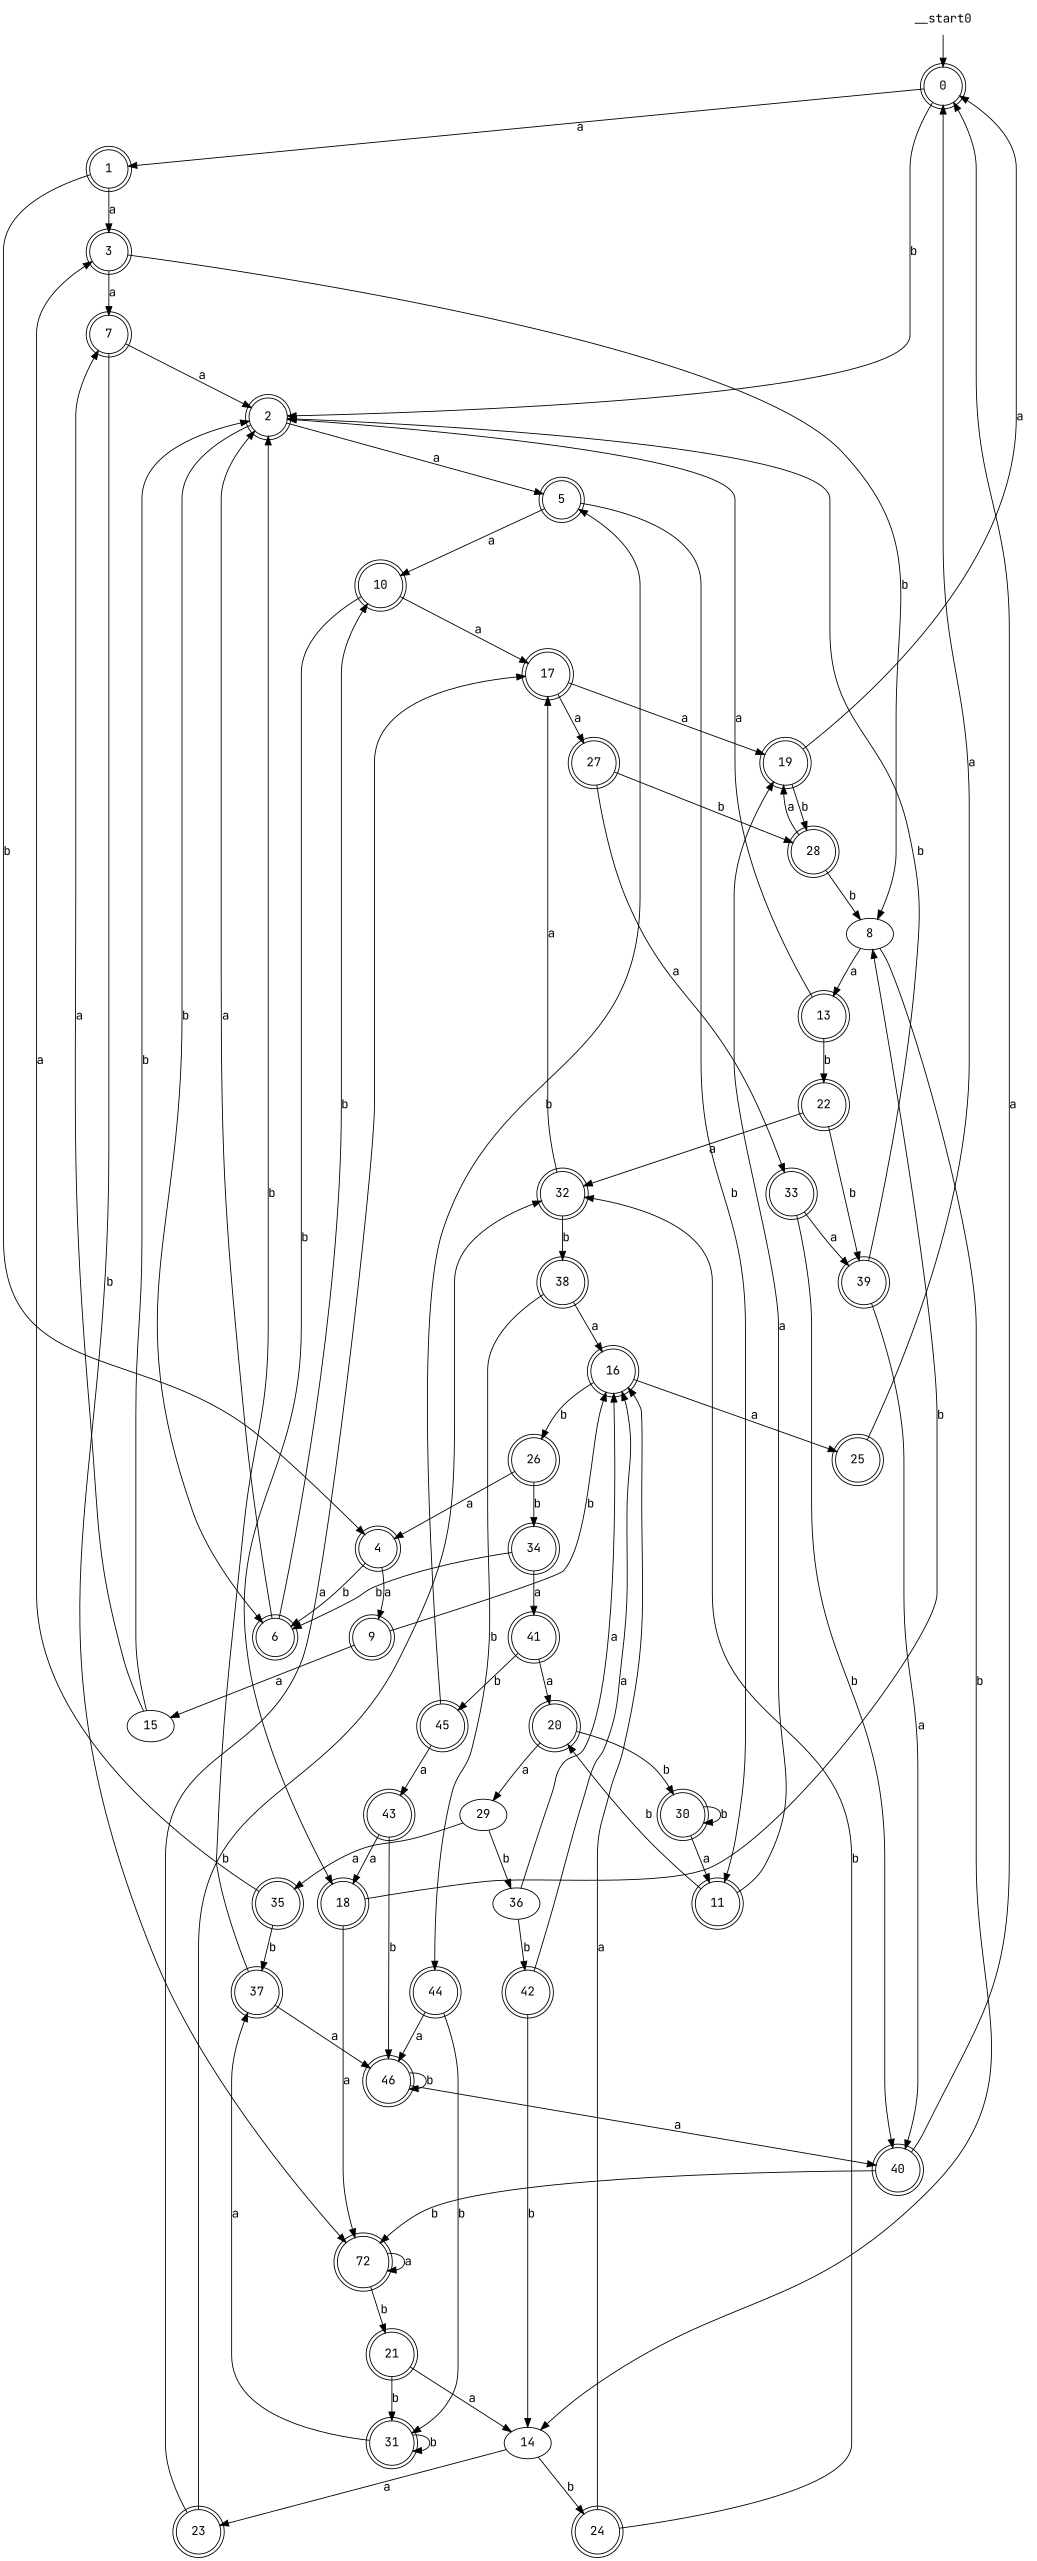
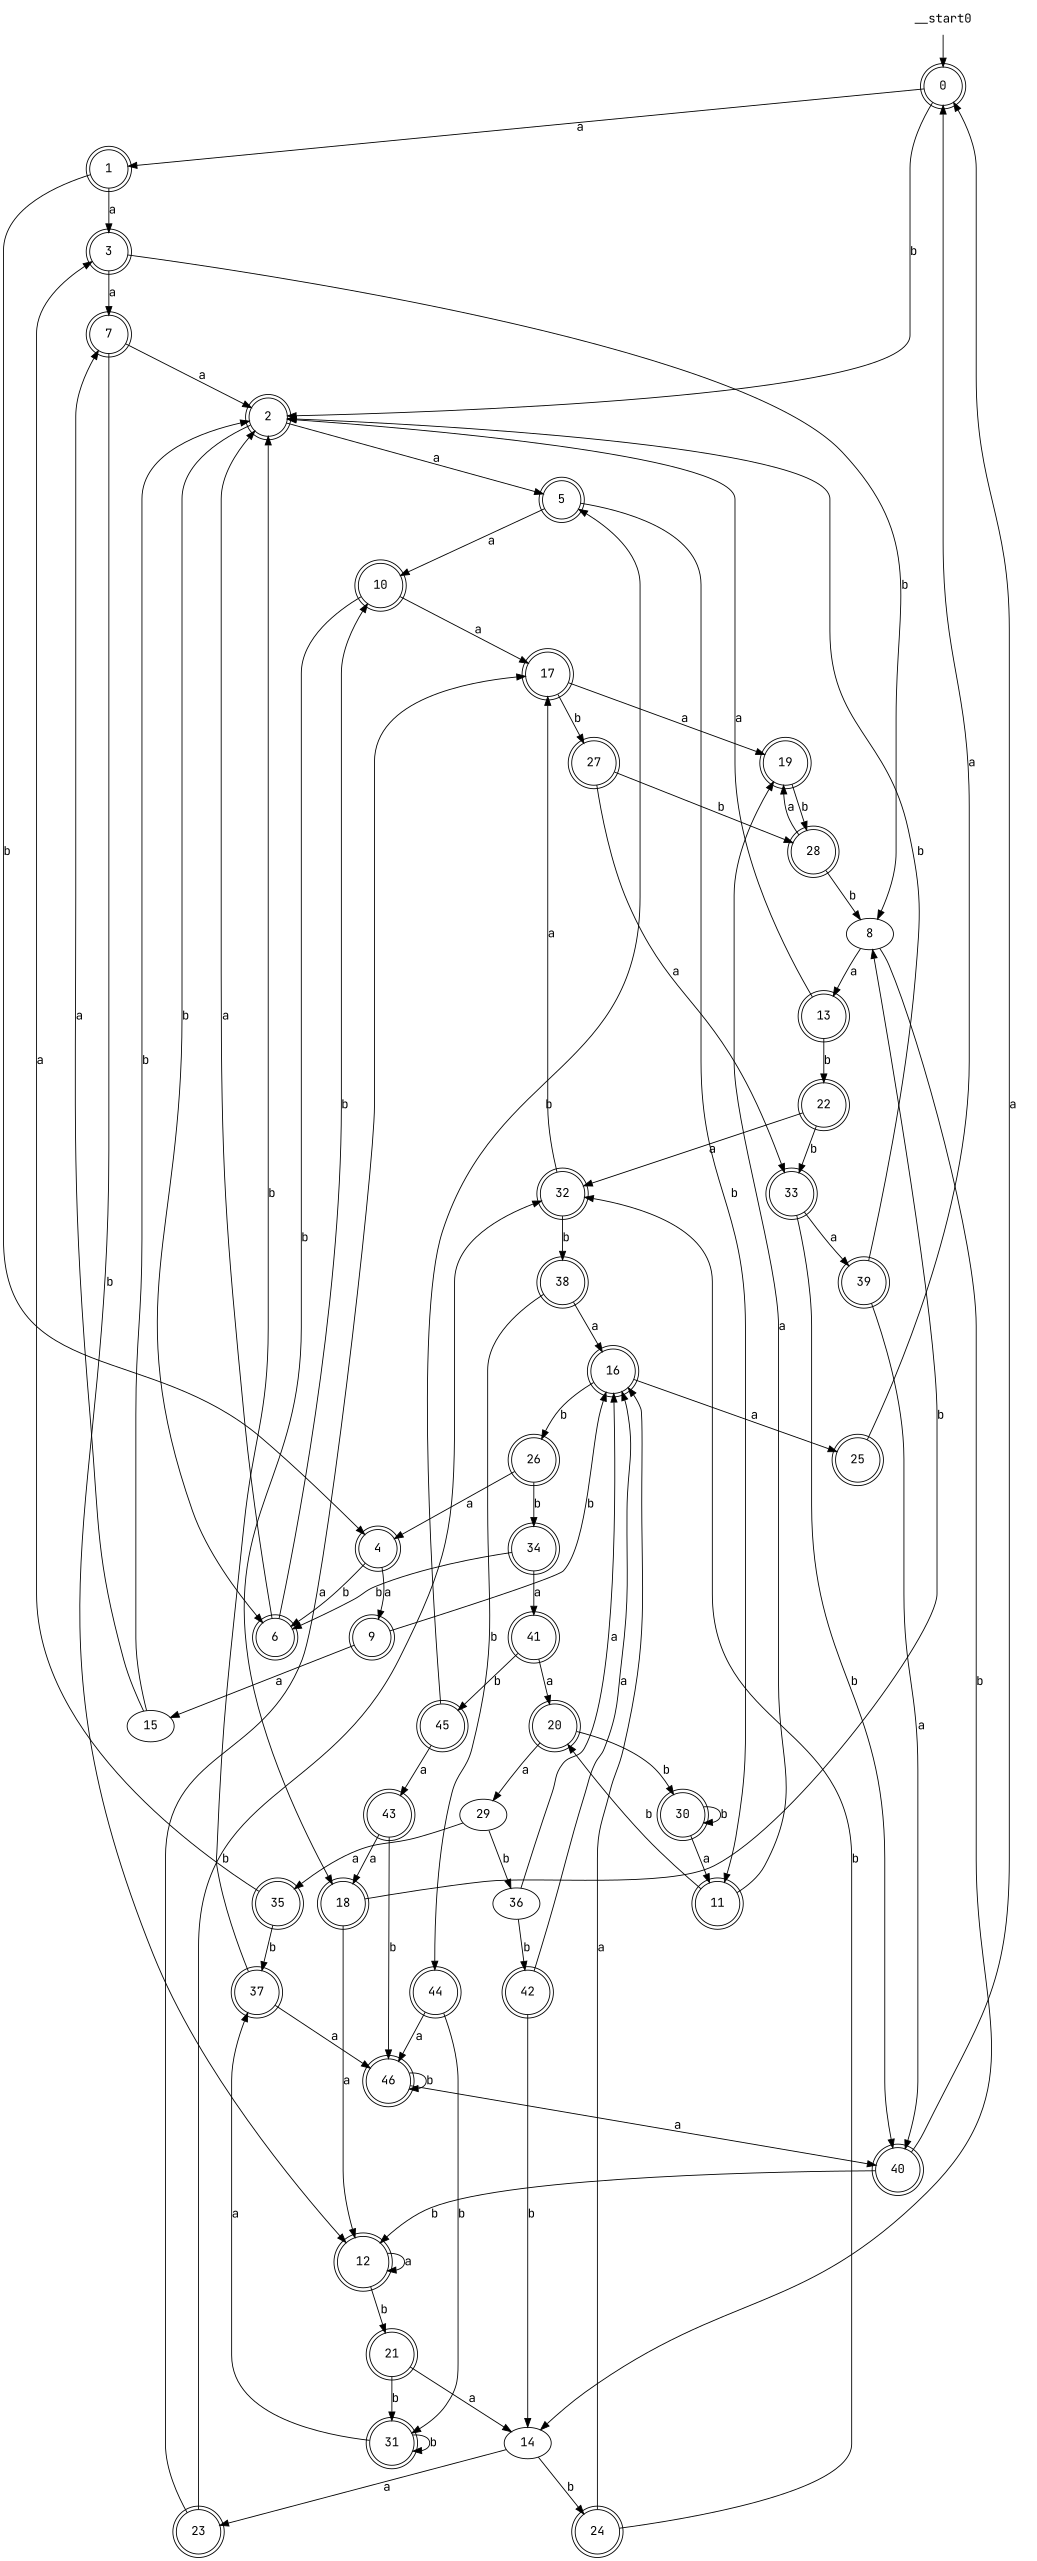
  digraph {
    fontname="JetBrains Mono"
    node [fontname="JetBrains Mono" shape=doublecircle]
    edge [fontname="JetBrains Mono"]
    __start0 [shape=none]
    0
    1
    2
    3
    4
    5
    6
    7
    8 [shape=""]
    9
    10
    11
-   12 [label=72]
+   12
    13
    14 [shape=""]
    15 [shape=""]
    16
    17
    18
    19
    20
    21
    22
    23
    24
    25
    26
    27
    28
    29 [shape=""]
    30
    31
    32
    33
    34
    35
    36 [shape=""]
    37
    38
    39
    40
    41
    42
    46
    44
    45
    43
    __start0 -> 0
    0 -> 1 [label=a]
    0 -> 2 [label=b]
    1 -> 3 [label=a]
    1 -> 4 [label=b]
    2 -> 5 [label=a]
    2 -> 6 [label=b]
    3 -> 7 [label=a]
    3 -> 8 [label=b]
    4 -> 6 [label=b]
    4 -> 9 [label=a]
    5 -> 10 [label=a]
    5 -> 11 [label=b]
    6 -> 2 [label=a]
    6 -> 10 [label=b]
    7 -> 2 [label=a]
    7 -> 12 [label=b]
    8 -> 13 [label=a]
    8 -> 14 [label=b]
    9 -> 15 [label=a]
    9 -> 16 [label=b]
    10 -> 17 [label=a]
    10 -> 18 [label=b]
    11 -> 19 [label=a]
    11 -> 20 [label=b]
    12 -> 12 [label=a]
    12 -> 21 [label=b]
    13 -> 2 [label=a]
    13 -> 22 [label=b]
    14 -> 23 [label=a]
    14 -> 24 [label=b]
    15 -> 2 [label=b]
    15 -> 7 [label=a]
    16 -> 25 [label=a]
    16 -> 26 [label=b]
    17 -> 19 [label=a]
-   17 -> 27 [label=a]
+   17 -> 27 [label=b]
    18 -> 8 [label=b]
    18 -> 12 [label=a]
-   19 -> 0 [label=a]
    19 -> 28 [label=b]
    20 -> 29 [label=a]
    20 -> 30 [label=b]
    21 -> 14 [label=a]
    21 -> 31 [label=b]
    22 -> 32 [label=a]
-   22 -> 39 [label=b]
+   22 -> 33 [label=b]
    23 -> 17 [label=a]
    23 -> 32 [label=b]
    24 -> 16 [label=a]
    24 -> 32 [label=b]
    25 -> 0 [label=a]
    26 -> 4 [label=a]
    26 -> 34 [label=b]
    27 -> 28 [label=b]
    27 -> 33 [label=a]
    28 -> 8 [label=b]
    28 -> 19 [label=a]
    29 -> 35 [label=a]
    29 -> 36 [label=b]
    30 -> 11 [label=a]
    30 -> 30 [label=b]
    31 -> 31 [label=b]
    31 -> 37 [label=a]
    32 -> 17 [label=a]
    32 -> 38 [label=b]
    33 -> 39 [label=a]
    33 -> 40 [label=b]
    34 -> 6 [label=b]
    34 -> 41 [label=a]
    35 -> 3 [label=a]
    35 -> 37 [label=b]
    36 -> 16 [label=a]
    36 -> 42 [label=b]
    37 -> 2 [label=b]
    37 -> 46 [label=a]
    38 -> 16 [label=a]
    38 -> 44 [label=b]
    39 -> 2 [label=b]
    39 -> 40 [label=a]
    40 -> 0 [label=a]
    40 -> 12 [label=b]
    41 -> 20 [label=a]
    41 -> 45 [label=b]
    42 -> 14 [label=b]
    42 -> 16 [label=a]
    46 -> 40 [label=a]
    46 -> 46 [label=b]
    44 -> 31 [label=b]
    44 -> 46 [label=a]
    45 -> 5 [label=b]
    45 -> 43 [label=a]
    43 -> 18 [label=a]
    43 -> 46 [label=b]
  }
